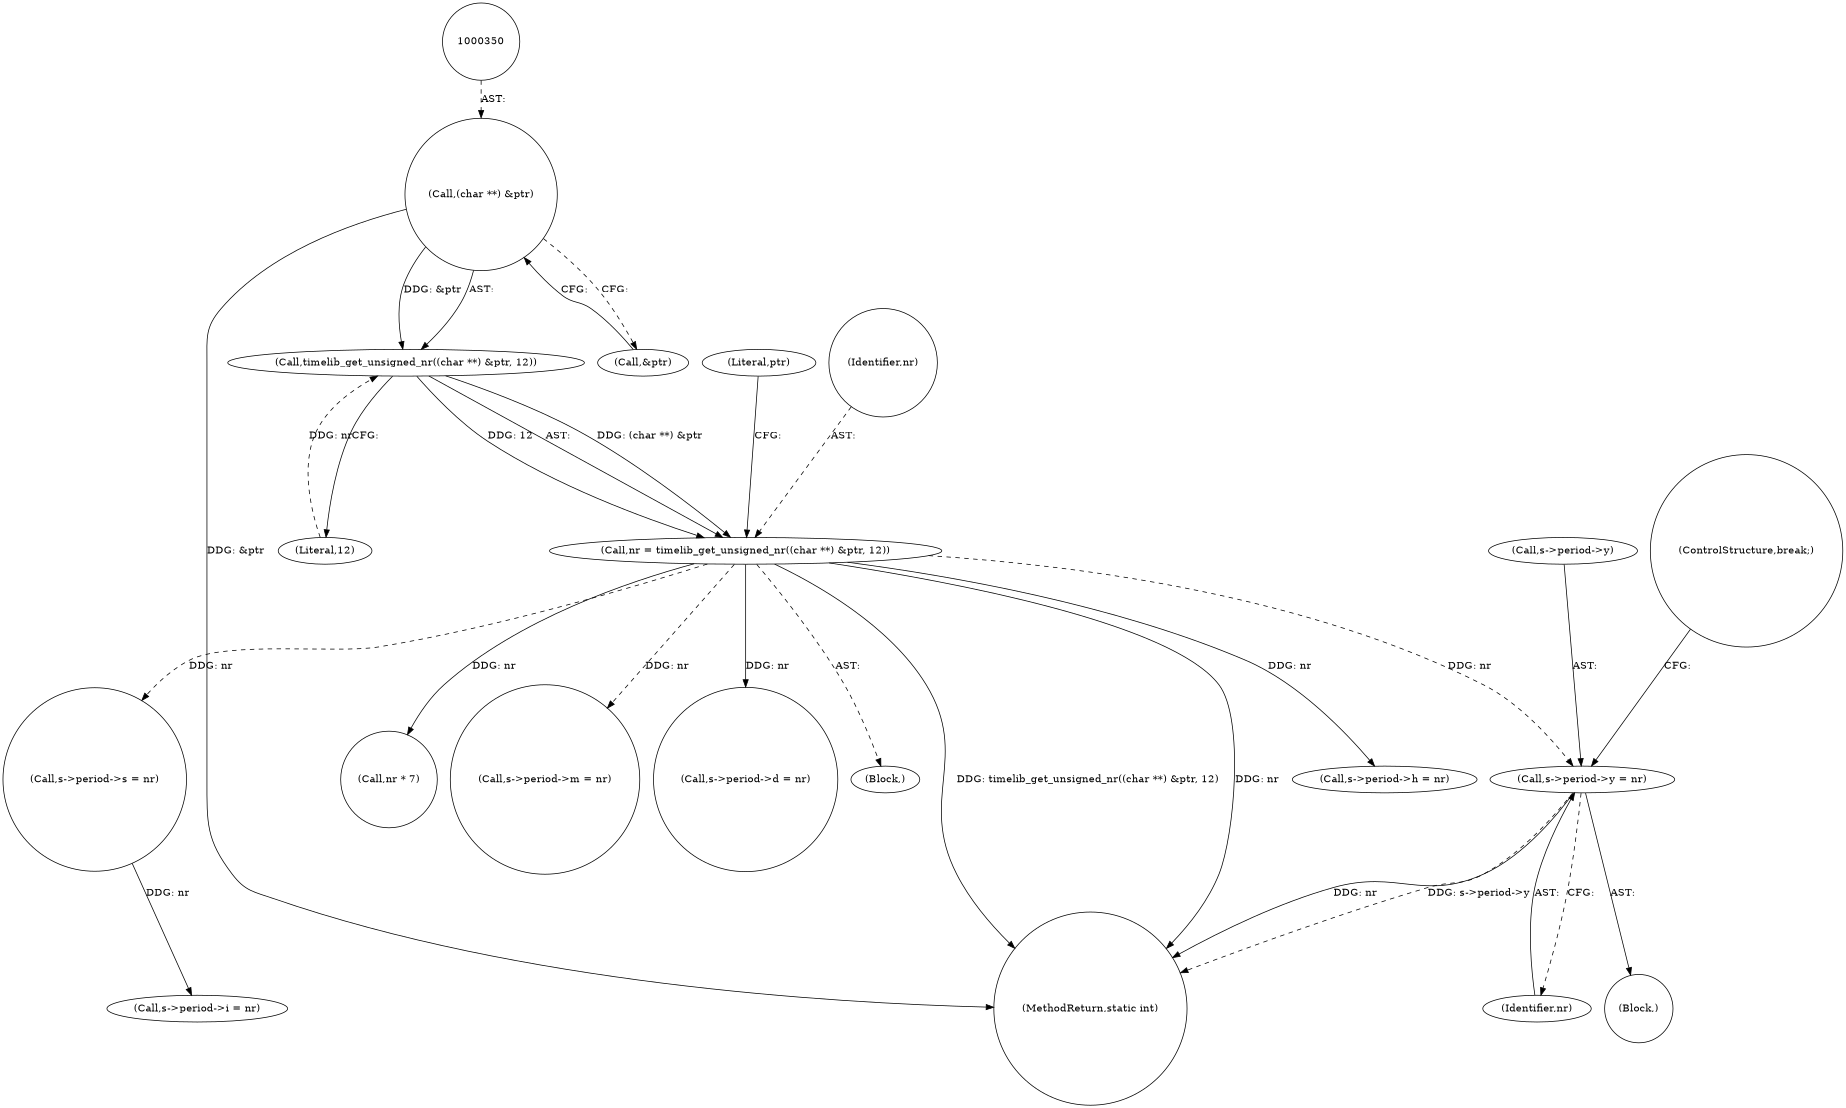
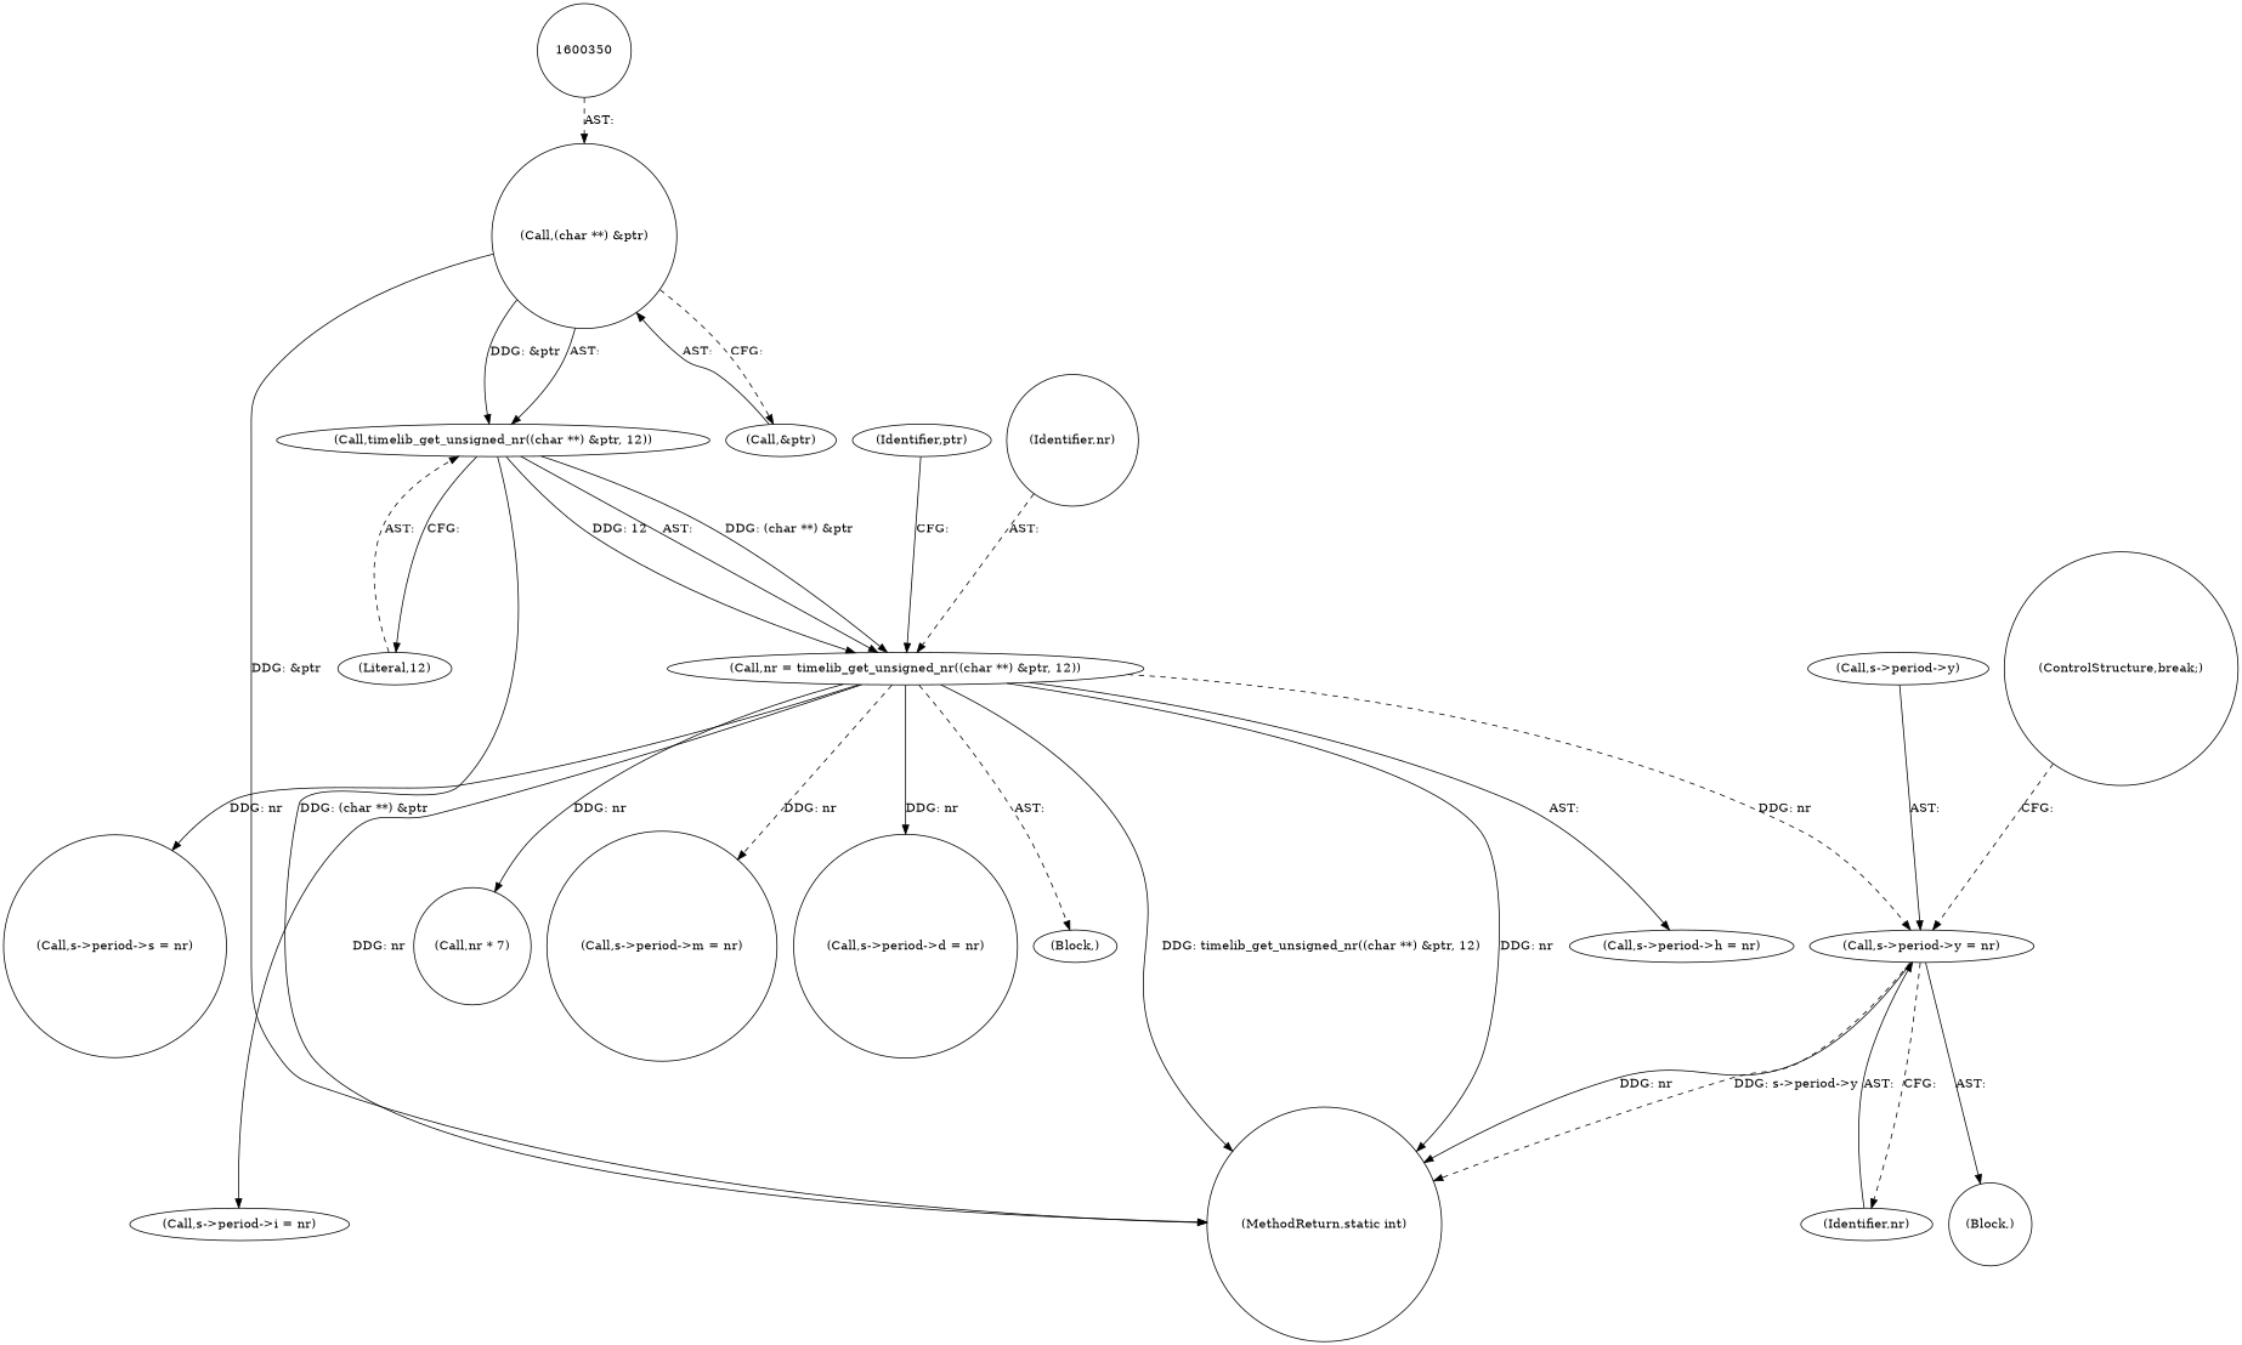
  digraph {
    node [shape=ellipse]
    edge [style=solid]
    n1 [label="(Call,s->period->y = nr)"]
    n2 [label="(Identifier,nr)"]
    n3 [label="(Block,)" shape=circle]
    n4 [label="(MethodReturn,static int)" shape=circle]
    n5 [label="(Call,nr = timelib_get_unsigned_nr((char **) &ptr, 12))"]
    n6 [label="(Call,s->period->h = nr)"]
    n7 [label="(Call,nr * 7)" shape=circle]
    n8 [label="(Call,s->period->m = nr)" shape=circle]
    n9 [label="(Call,s->period->i = nr)"]
    n10 [label="(Call,s->period->s = nr)" shape=circle]
    n11 [label="(Call,s->period->d = nr)" shape=circle]
    n12 [label="(Block,)"]
    n13 [label="(Call,timelib_get_unsigned_nr((char **) &ptr, 12))"]
    n14 [label="(Literal,12)"]
    n15 [label="(Call,(char **) &ptr)" shape=circle]
    n16 [label="(Call,&ptr)"]
    n17 [label="(ControlStructure,break;)" shape=circle]
    n18 [label="(Call,s->period->y)"]
    n19 [label="(Identifier,nr)" shape=circle]
-   n20 [label="(Literal,ptr)"]
-   1000350 [shape=circle]
+   n20 [label="(Identifier,ptr)"]
+   1000350 [shape=circle label=1600350]
    n1 -> n2 [label="CFG: " style=dashed]
    n1 -> n3 [label="AST: "]
    n1 -> n4 [label="DDG: nr"]
    n1 -> n4 [label="DDG: s->period->y" style=dashed]
    n2 -> n1 [label="AST: "]
    n5 -> n1 [label="DDG: nr" style=dashed]
    n5 -> n4 [label="DDG: timelib_get_unsigned_nr((char **) &ptr, 12)"]
    n5 -> n4 [label="DDG: nr"]
-   n5 -> n6 [label="DDG: nr"]
+   n5 -> n6 [label="AST: "]
    n5 -> n7 [label="DDG: nr"]
    n5 -> n8 [label="DDG: nr" style=dashed]
-   n10 -> n9 [label="DDG: nr"]
-   n5 -> n10 [label="DDG: nr" style=dashed]
+   n5 -> n9 [label="DDG: nr"]
+   n5 -> n10 [label="DDG: nr"]
    n5 -> n11 [label="DDG: nr"]
    n5 -> n12 [label="AST: " style=dashed]
+   n13 -> n4 [label="DDG: (char **) &ptr"]
    n13 -> n5 [label="AST: "]
    n13 -> n5 [label="DDG: (char **) &ptr"]
    n13 -> n5 [label="DDG: 12"]
    n13 -> n14 [label="CFG: "]
-   n14 -> n13 [label="DDG: nr" style=dashed]
+   n14 -> n13 [label="AST: " style=dashed]
    n15 -> n4 [label="DDG: &ptr"]
    n15 -> n13 [label="AST: "]
    n15 -> n13 [label="DDG: &ptr"]
    n15 -> n16 [label="CFG: " style=dashed]
-   n16 -> n15 [label="CFG: "]
-   n17 -> n1 [label="CFG: "]
+   n16 -> n15 [label="AST: "]
+   n17 -> n1 [label="CFG: " style=dashed]
    n18 -> n1 [label="AST: "]
    n19 -> n5 [label="AST: " style=dashed]
    n20 -> n5 [label="CFG: "]
    1000350 -> n15 [label="AST: " style=dashed]
  }
